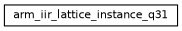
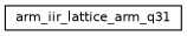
  digraph {
    rankdir=TB
-   n1 [color=black fillcolor=white fontname=Helvetica fontsize=10 height=0.2 label=arm_iir_lattice_instance_q31 shape=record style=filled width=0.4]
+   n1 [color=black fillcolor=white fontname=Helvetica fontsize=10 height=0.2 label=arm_iir_lattice_arm_q31 shape=record style=filled width=0.4]
  }
